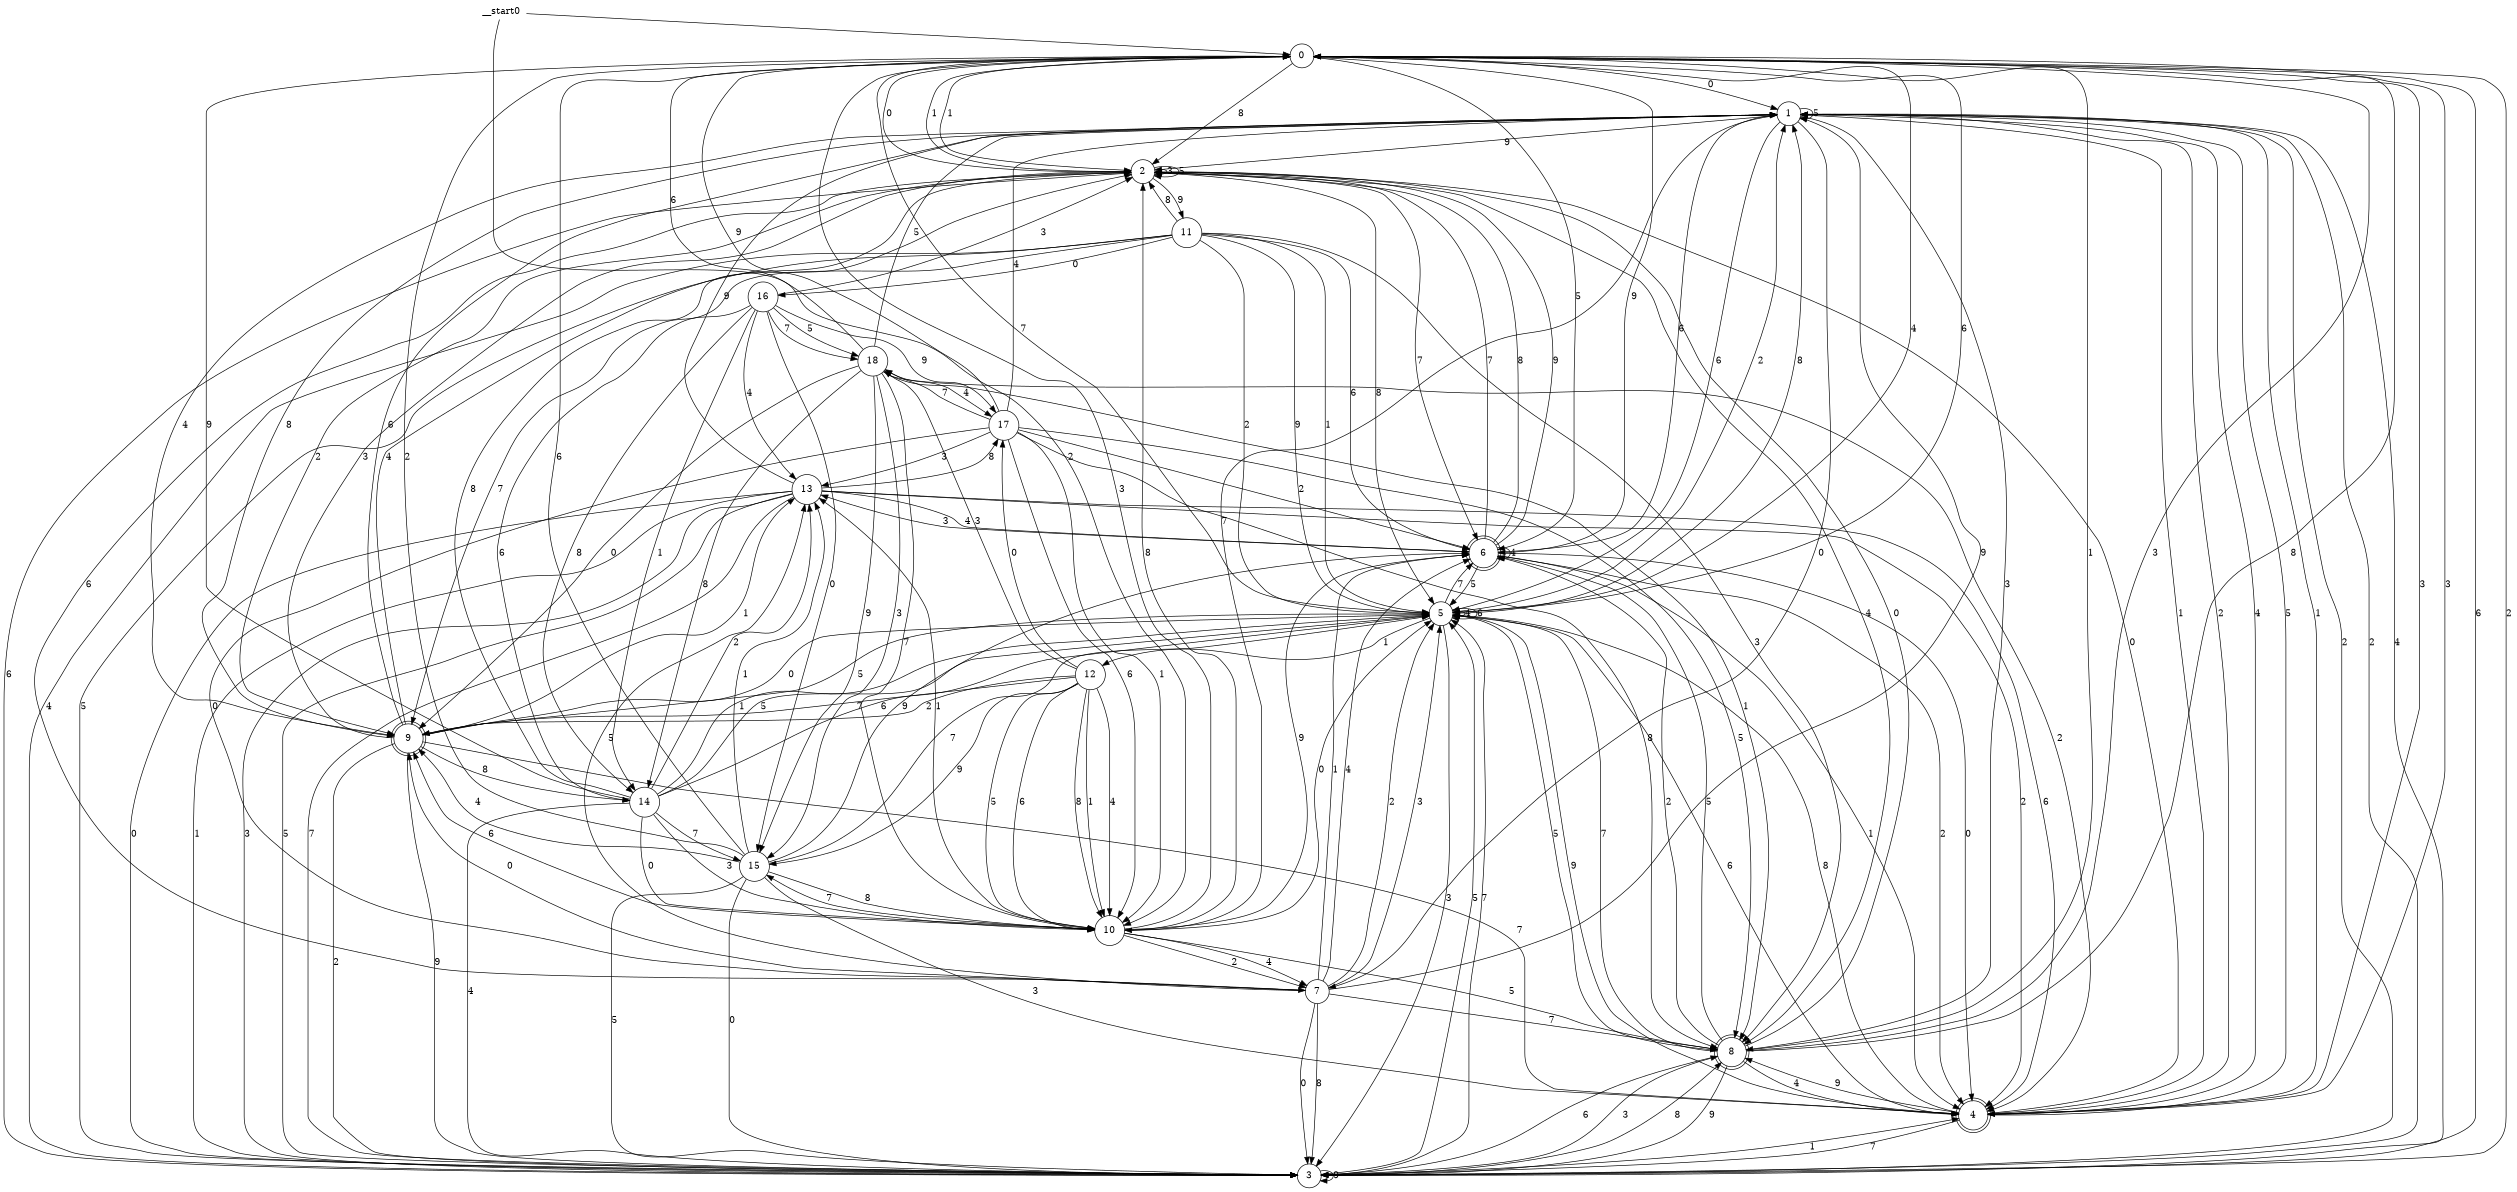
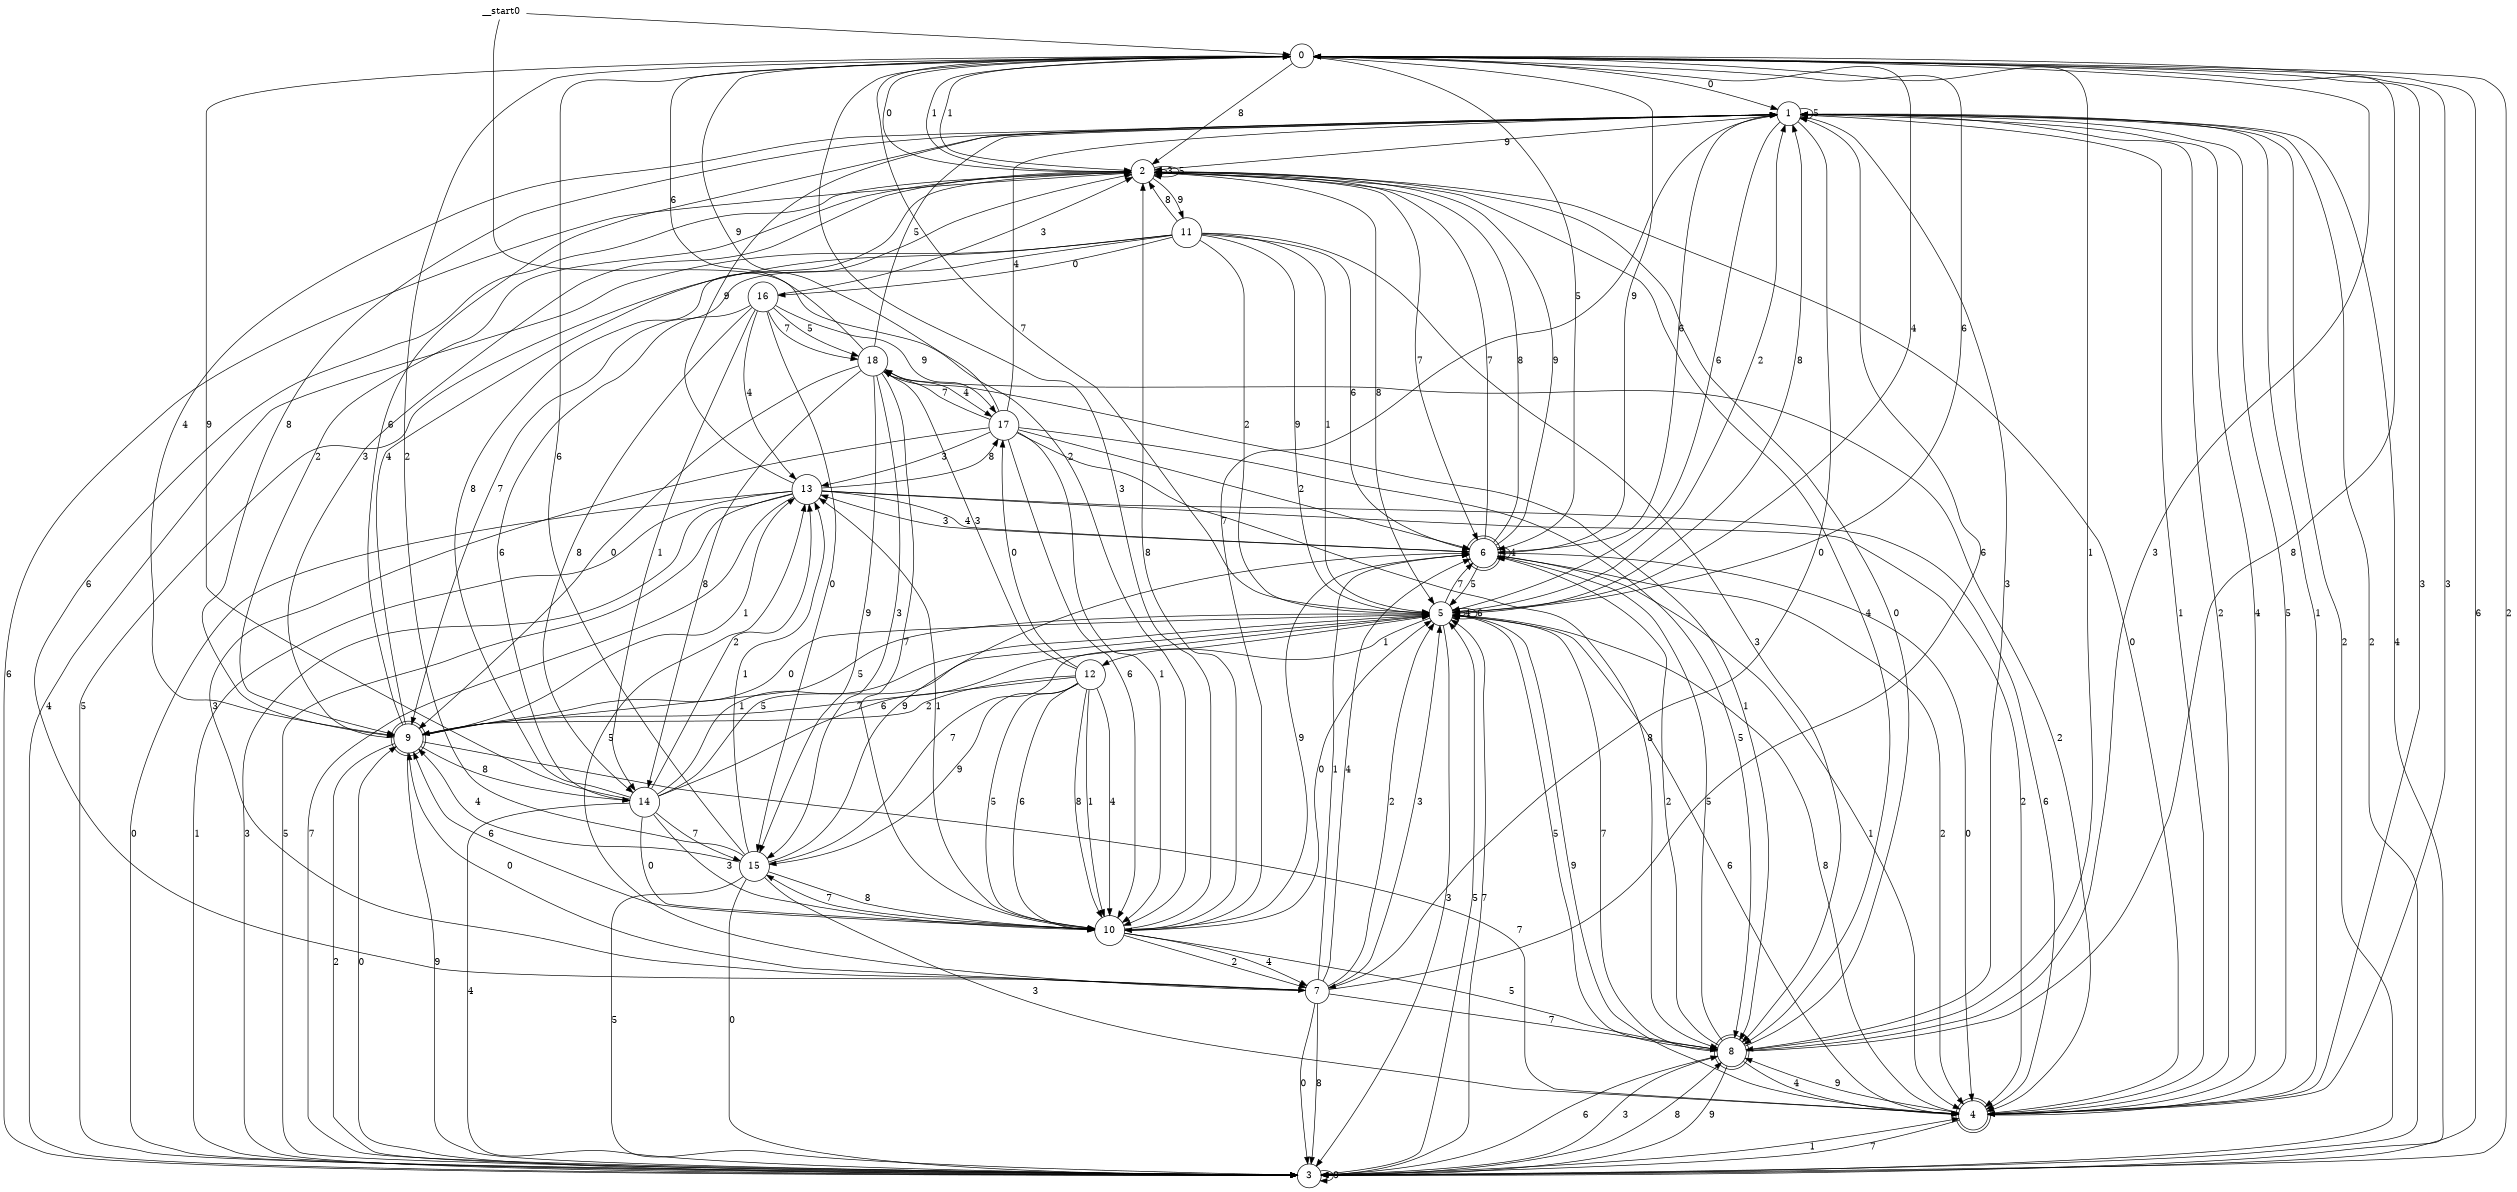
  digraph {
    node [shape=circle]
    n1 [label=0]
    n2 [label=1]
    n3 [label=2]
    n4 [label=3]
    n5 [label=4 shape=doublecircle]
    n6 [label=5]
    n7 [label=6 shape=doublecircle]
    n8 [label=7]
    n9 [label=8 shape=doublecircle]
    n10 [label=9 shape=doublecircle]
    n11 [label=10]
    n12 [label=11]
    n13 [label=12]
    n14 [label=13]
    n15 [label=14]
    n16 [label=15]
    n17 [label=16]
    n18 [label=17]
    n19 [label=18]
    __start0 [height=0 shape=none width=0]
    n1 -> n2 [label=0]
    n1 -> n3 [label=1]
    n1 -> n3 [label=8]
    n1 -> n4 [label=2]
    n1 -> n5 [label=3]
    n1 -> n6 [label=4]
    n1 -> n6 [label=6]
    n1 -> n6 [label=7]
    n1 -> n7 [label=5]
    n1 -> n7 [label=9]
    n2 -> n2 [label=5]
    n2 -> n3 [label=9]
    n2 -> n4 [label=2]
    n2 -> n5 [label=1]
    n2 -> n6 [label=6]
    n2 -> n8 [label=0]
    n2 -> n9 [label=3]
    n2 -> n10 [label=4]
    n2 -> n10 [label=8]
    n2 -> n11 [label=7]
    n3 -> n1 [label=0]
    n3 -> n1 [label=1]
    n3 -> n3 [label=3]
    n3 -> n3 [label=5]
    n3 -> n4 [label=6]
    n3 -> n6 [label=8]
    n3 -> n7 [label=7]
    n3 -> n9 [label=4]
    n3 -> n10 [label=2]
    n3 -> n12 [label=9]
    n4 -> n1 [label=6]
    n4 -> n2 [label=2]
    n4 -> n2 [label=4]
    n4 -> n4 [label=9]
    n4 -> n5 [label=1]
    n4 -> n6 [label=5]
    n4 -> n6 [label=7]
    n4 -> n9 [label=3]
    n4 -> n9 [label=8]
+   n4 -> n10 [label=0]
    n5 -> n1 [label=3]
    n5 -> n2 [label=1]
    n5 -> n2 [label=2]
    n5 -> n2 [label=4]
    n5 -> n2 [label=5]
    n5 -> n3 [label=0]
    n5 -> n4 [label=7]
    n5 -> n6 [label=6]
    n5 -> n6 [label=8]
    n5 -> n9 [label=9]
    n6 -> n2 [label=2]
    n6 -> n2 [label=8]
    n6 -> n4 [label=3]
    n6 -> n5 [label=9]
    n6 -> n6 [label=4]
    n6 -> n6 [label=6]
    n6 -> n7 [label=7]
    n6 -> n9 [label=5]
    n6 -> n13 [label=1]
    n7 -> n2 [label=6]
    n7 -> n3 [label=7]
    n7 -> n3 [label=8]
    n7 -> n3 [label=9]
    n7 -> n5 [label=0]
    n7 -> n5 [label=1]
    n7 -> n5 [label=2]
    n7 -> n6 [label=5]
    n7 -> n7 [label=4]
    n7 -> n14 [label=3]
-   n8 -> n2 [label=9]
+   n8 -> n2 [label=6]
    n8 -> n3 [label=6]
    n8 -> n4 [label=0]
    n8 -> n4 [label=8]
    n8 -> n6 [label=2]
    n8 -> n6 [label=3]
    n8 -> n7 [label=1]
    n8 -> n7 [label=4]
    n8 -> n9 [label=7]
    n8 -> n10 [label=0]
    n8 -> n14 [label=5]
    n9 -> n1 [label=1]
    n9 -> n1 [label=3]
    n9 -> n1 [label=8]
    n9 -> n3 [label=0]
    n9 -> n4 [label=6]
    n9 -> n4 [label=9]
    n9 -> n5 [label=4]
    n9 -> n6 [label=7]
    n9 -> n7 [label=2]
    n9 -> n7 [label=5]
    n10 -> n2 [label=6]
    n10 -> n3 [label=3]
    n10 -> n3 [label=4]
    n10 -> n4 [label=2]
    n10 -> n4 [label=9]
    n10 -> n5 [label=7]
    n10 -> n6 [label=0]
    n10 -> n6 [label=5]
    n10 -> n14 [label=1]
    n10 -> n15 [label=8]
    n11 -> n1 [label=3]
    n11 -> n3 [label=8]
    n11 -> n6 [label=0]
    n11 -> n7 [label=9]
    n11 -> n8 [label=2]
    n11 -> n8 [label=4]
    n11 -> n9 [label=5]
    n11 -> n10 [label=6]
    n11 -> n14 [label=1]
    n11 -> n16 [label=7]
    n12 -> n3 [label=8]
    n12 -> n4 [label=4]
    n12 -> n4 [label=5]
    n12 -> n6 [label=1]
    n12 -> n6 [label=2]
    n12 -> n6 [label=9]
    n12 -> n7 [label=6]
    n12 -> n9 [label=3]
    n12 -> n10 [label=7]
    n12 -> n17 [label=0]
    n13 -> n10 [label=2]
    n13 -> n10 [label=7]
    n13 -> n11 [label=1]
    n13 -> n11 [label=4]
    n13 -> n11 [label=5]
    n13 -> n11 [label=6]
    n13 -> n11 [label=8]
    n13 -> n16 [label=9]
    n13 -> n18 [label=0]
    n13 -> n19 [label=3]
    n14 -> n2 [label=9]
    n14 -> n4 [label=0]
    n14 -> n4 [label=1]
    n14 -> n4 [label=3]
    n14 -> n4 [label=5]
    n14 -> n4 [label=7]
    n14 -> n5 [label=2]
    n14 -> n5 [label=6]
    n14 -> n7 [label=4]
    n14 -> n18 [label=8]
    n15 -> n1 [label=9]
    n15 -> n3 [label=8]
    n15 -> n4 [label=4]
    n15 -> n6 [label=1]
    n15 -> n6 [label=5]
    n15 -> n6 [label=6]
    n15 -> n11 [label=0]
    n15 -> n11 [label=3]
    n15 -> n14 [label=2]
    n15 -> n16 [label=7]
    n16 -> n1 [label=2]
    n16 -> n1 [label=6]
    n16 -> n4 [label=0]
    n16 -> n4 [label=5]
    n16 -> n5 [label=3]
    n16 -> n6 [label=7]
    n16 -> n7 [label=9]
    n16 -> n10 [label=4]
    n16 -> n11 [label=8]
    n16 -> n14 [label=1]
    n17 -> n3 [label=3]
    n17 -> n14 [label=4]
    n17 -> n15 [label=1]
    n17 -> n15 [label=6]
    n17 -> n15 [label=8]
    n17 -> n16 [label=0]
    n17 -> n18 [label=9]
    n17 -> n19 [label=5]
    n17 -> n19 [label=7]
    n18 -> n1 [label=9]
    n18 -> n2 [label=4]
    n18 -> n7 [label=2]
-   n18 -> n8 [label=0]
+   n18 -> n8 [label=3]
    n18 -> n9 [label=5]
    n18 -> n9 [label=8]
    n18 -> n11 [label=1]
    n18 -> n11 [label=6]
    n18 -> n14 [label=3]
    n18 -> n19 [label=7]
    n19 -> n1 [label=6]
    n19 -> n2 [label=5]
    n19 -> n5 [label=2]
    n19 -> n9 [label=1]
    n19 -> n10 [label=0]
    n19 -> n11 [label=7]
    n19 -> n15 [label=8]
    n19 -> n16 [label=3]
    n19 -> n16 [label=9]
    n19 -> n18 [label=4]
    __start0 -> n1
    __start0 -> n11 [label=2]
  }
